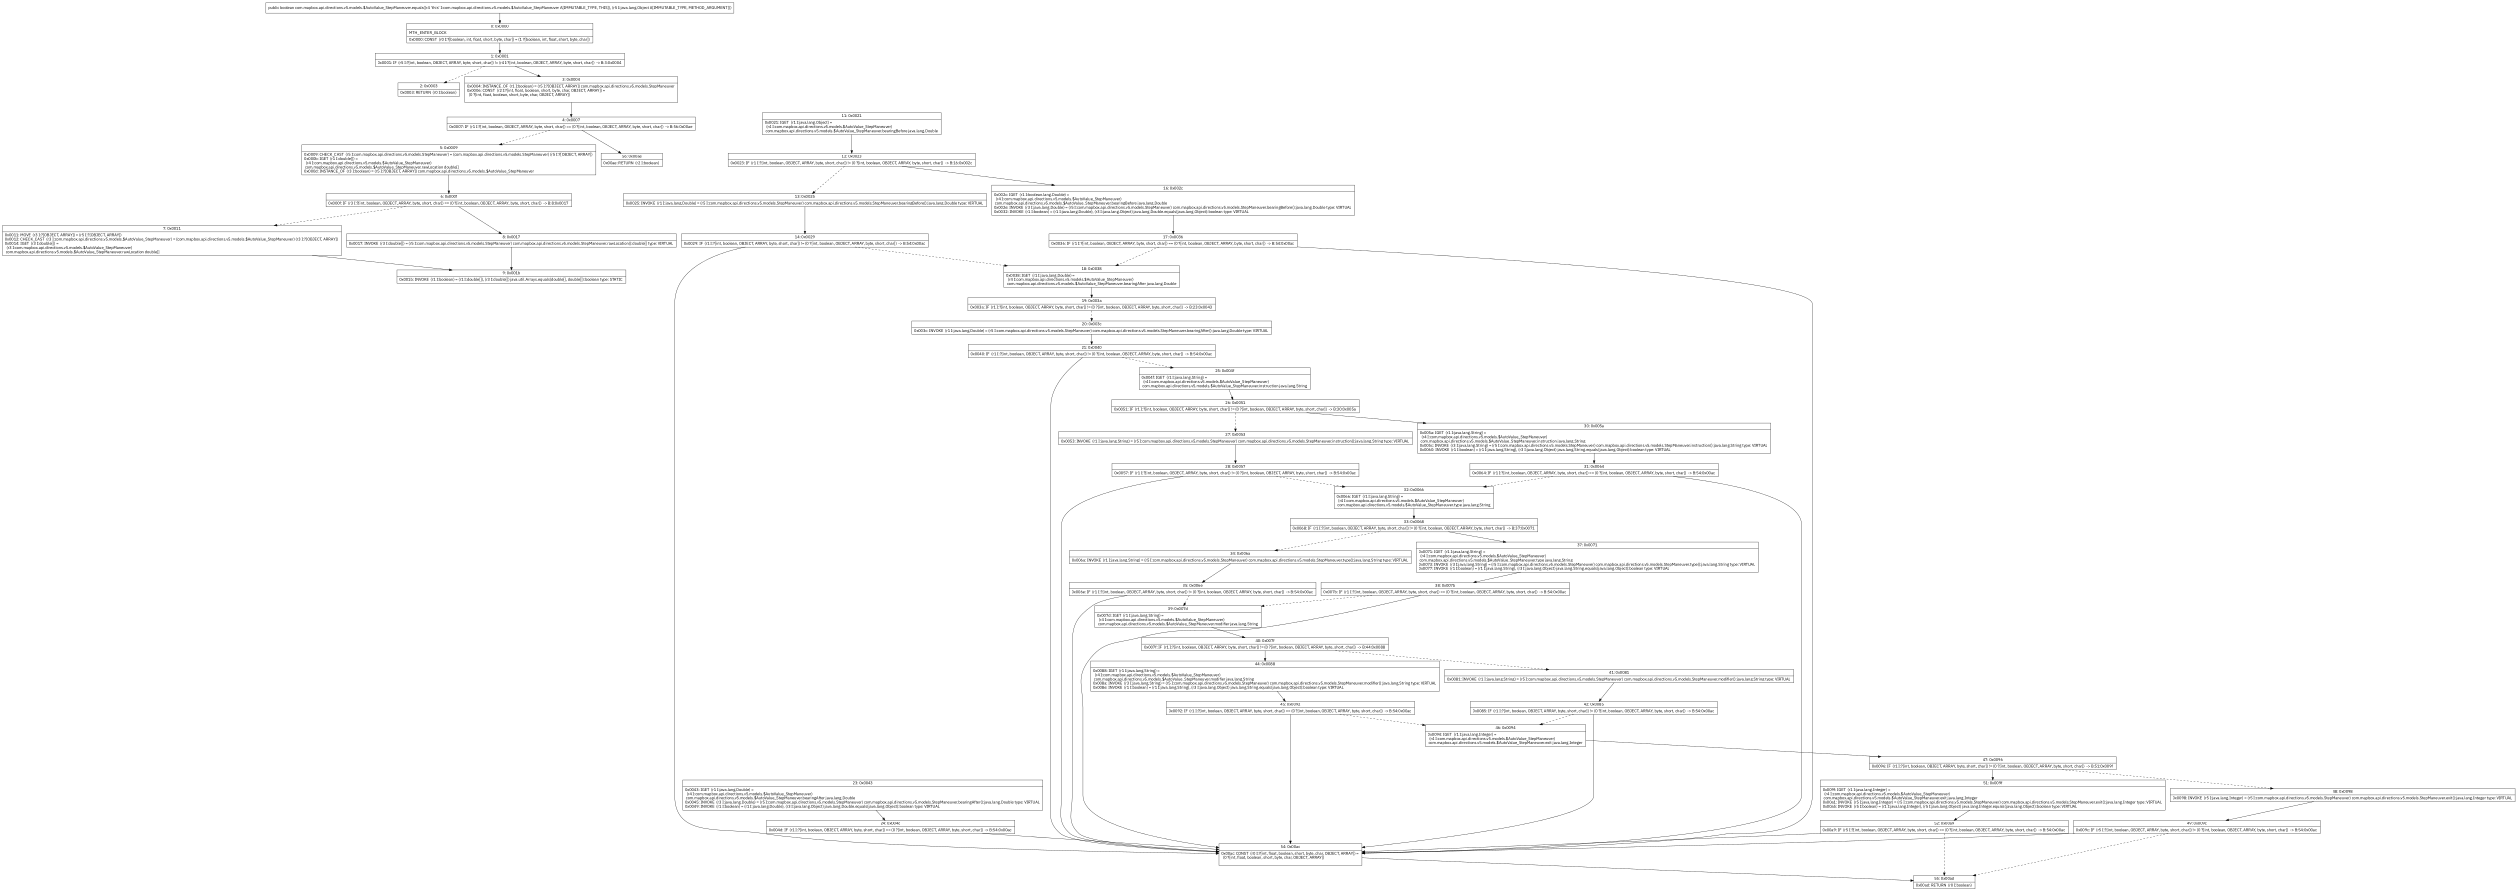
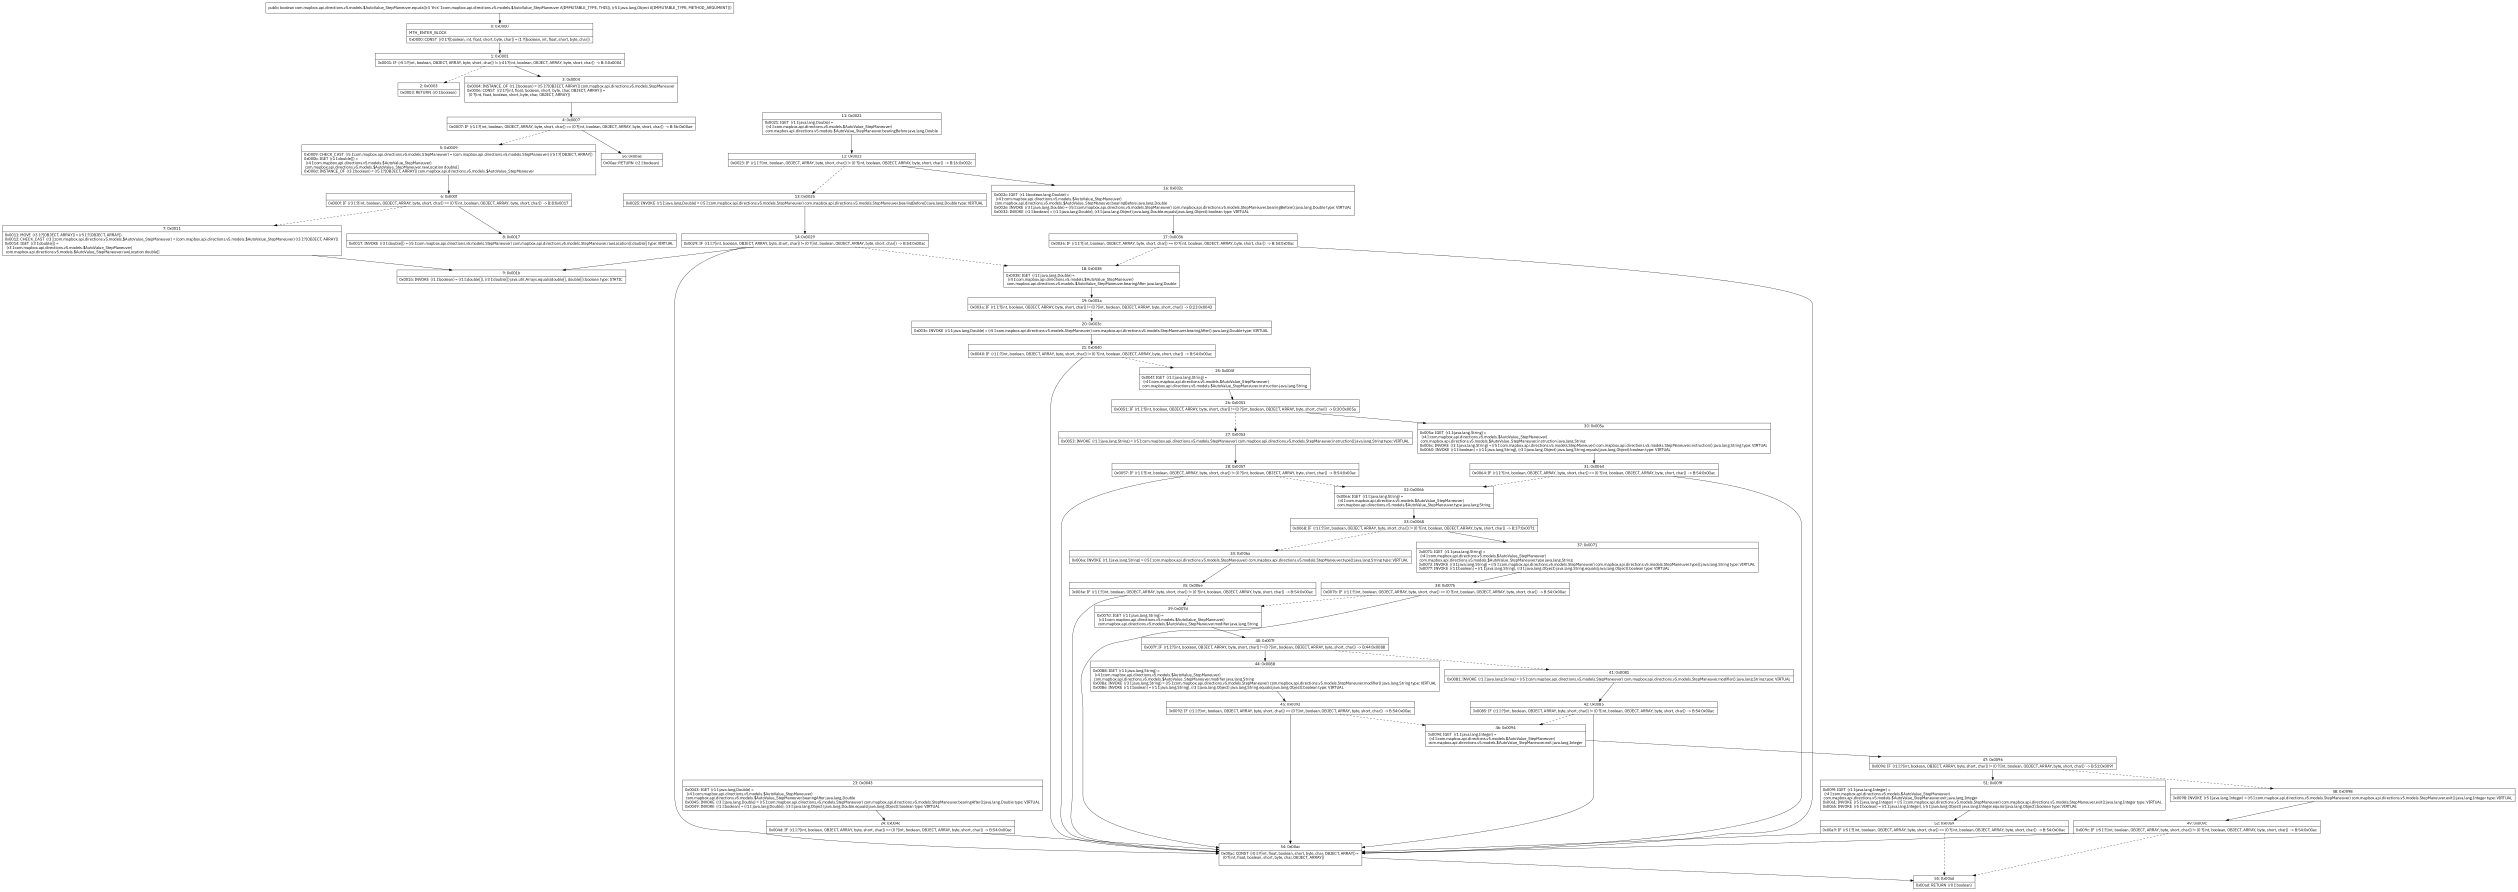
  digraph {
    fontname="IBM Plex Sans"
    node [fontname="IBM Plex Sans" shape=record]
    edge [fontname="IBM Plex Sans"]
    n1 [label="{0\:\ 0x0000|MTH_ENTER_BLOCK\l|0x0000: CONST  (r0 I:?[boolean, int, float, short, byte, char]) = (1 ?[boolean, int, float, short, byte, char]) \l}"]
    n2 [label="{1\:\ 0x0001|0x0001: IF  (r5 I:?[int, boolean, OBJECT, ARRAY, byte, short, char]) != (r4 I:?[int, boolean, OBJECT, ARRAY, byte, short, char])  \-\> B:3:0x0004 \l}"]
    n3 [label="{2\:\ 0x0003|0x0003: RETURN  (r0 I:boolean) \l}"]
    n4 [label="{3\:\ 0x0004|0x0004: INSTANCE_OF  (r1 I:boolean) = (r5 I:?[OBJECT, ARRAY]) com.mapbox.api.directions.v5.models.StepManeuver \l0x0006: CONST  (r2 I:?[int, float, boolean, short, byte, char, OBJECT, ARRAY]) = \l  (0 ?[int, float, boolean, short, byte, char, OBJECT, ARRAY])\l \l}"]
    n5 [label="{4\:\ 0x0007|0x0007: IF  (r1 I:?[int, boolean, OBJECT, ARRAY, byte, short, char]) == (0 ?[int, boolean, OBJECT, ARRAY, byte, short, char])  \-\> B:56:0x00ae \l}"]
    n6 [label="{5\:\ 0x0009|0x0009: CHECK_CAST  (r5 I:com.mapbox.api.directions.v5.models.StepManeuver) = (com.mapbox.api.directions.v5.models.StepManeuver) (r5 I:?[OBJECT, ARRAY]) \l0x000b: IGET  (r1 I:double[]) = \l  (r4 I:com.mapbox.api.directions.v5.models.$AutoValue_StepManeuver)\l com.mapbox.api.directions.v5.models.$AutoValue_StepManeuver.rawLocation double[] \l0x000d: INSTANCE_OF  (r3 I:boolean) = (r5 I:?[OBJECT, ARRAY]) com.mapbox.api.directions.v5.models.$AutoValue_StepManeuver \l}"]
    n7 [label="{56\:\ 0x00ae|0x00ae: RETURN  (r2 I:boolean) \l}"]
    n8 [label="{6\:\ 0x000f|0x000f: IF  (r3 I:?[int, boolean, OBJECT, ARRAY, byte, short, char]) == (0 ?[int, boolean, OBJECT, ARRAY, byte, short, char])  \-\> B:8:0x0017 \l}"]
    n9 [label="{7\:\ 0x0011|0x0011: MOVE  (r3 I:?[OBJECT, ARRAY]) = (r5 I:?[OBJECT, ARRAY]) \l0x0012: CHECK_CAST  (r3 I:com.mapbox.api.directions.v5.models.$AutoValue_StepManeuver) = (com.mapbox.api.directions.v5.models.$AutoValue_StepManeuver) (r3 I:?[OBJECT, ARRAY]) \l0x0014: IGET  (r3 I:double[]) = \l  (r3 I:com.mapbox.api.directions.v5.models.$AutoValue_StepManeuver)\l com.mapbox.api.directions.v5.models.$AutoValue_StepManeuver.rawLocation double[] \l}"]
    n10 [label="{8\:\ 0x0017|0x0017: INVOKE  (r3 I:double[]) = (r5 I:com.mapbox.api.directions.v5.models.StepManeuver) com.mapbox.api.directions.v5.models.StepManeuver.rawLocation():double[] type: VIRTUAL \l}"]
    n11 [label="{9\:\ 0x001b|0x001b: INVOKE  (r1 I:boolean) = (r1 I:double[]), (r3 I:double[]) java.util.Arrays.equals(double[], double[]):boolean type: STATIC \l}"]
-   n12 [label="{11\:\ 0x0021|0x0021: IGET  (r1 I:java.lang.Object) = \l  (r4 I:com.mapbox.api.directions.v5.models.$AutoValue_StepManeuver)\l com.mapbox.api.directions.v5.models.$AutoValue_StepManeuver.bearingBefore java.lang.Double \l}"]
+   n12 [label="{11\:\ 0x0021|0x0021: IGET  (r1 I:java.lang.Double) = \l  (r4 I:com.mapbox.api.directions.v5.models.$AutoValue_StepManeuver)\l com.mapbox.api.directions.v5.models.$AutoValue_StepManeuver.bearingBefore java.lang.Double \l}"]
    n13 [label="{12\:\ 0x0023|0x0023: IF  (r1 I:?[int, boolean, OBJECT, ARRAY, byte, short, char]) != (0 ?[int, boolean, OBJECT, ARRAY, byte, short, char])  \-\> B:16:0x002c \l}"]
    n14 [label="{54\:\ 0x00ac|0x00ac: CONST  (r0 I:?[int, float, boolean, short, byte, char, OBJECT, ARRAY]) = \l  (0 ?[int, float, boolean, short, byte, char, OBJECT, ARRAY])\l \l}"]
    n15 [label="{55\:\ 0x00ad|0x00ad: RETURN  (r0 I:boolean) \l}"]
    n16 [label="{13\:\ 0x0025|0x0025: INVOKE  (r1 I:java.lang.Double) = (r5 I:com.mapbox.api.directions.v5.models.StepManeuver) com.mapbox.api.directions.v5.models.StepManeuver.bearingBefore():java.lang.Double type: VIRTUAL \l}"]
    n17 [label="{16\:\ 0x002c|0x002c: IGET  (r1 I:boolean.lang.Double) = \l  (r4 I:com.mapbox.api.directions.v5.models.$AutoValue_StepManeuver)\l com.mapbox.api.directions.v5.models.$AutoValue_StepManeuver.bearingBefore java.lang.Double \l0x002e: INVOKE  (r3 I:java.lang.Double) = (r5 I:com.mapbox.api.directions.v5.models.StepManeuver) com.mapbox.api.directions.v5.models.StepManeuver.bearingBefore():java.lang.Double type: VIRTUAL \l0x0032: INVOKE  (r1 I:boolean) = (r1 I:java.lang.Double), (r3 I:java.lang.Object) java.lang.Double.equals(java.lang.Object):boolean type: VIRTUAL \l}"]
    n18 [label="{14\:\ 0x0029|0x0029: IF  (r1 I:?[int, boolean, OBJECT, ARRAY, byte, short, char]) != (0 ?[int, boolean, OBJECT, ARRAY, byte, short, char])  \-\> B:54:0x00ac \l}"]
    n19 [label="{17\:\ 0x0036|0x0036: IF  (r1 I:?[int, boolean, OBJECT, ARRAY, byte, short, char]) == (0 ?[int, boolean, OBJECT, ARRAY, byte, short, char])  \-\> B:54:0x00ac \l}"]
    n20 [label="{18\:\ 0x0038|0x0038: IGET  (r1 I:java.lang.Double) = \l  (r4 I:com.mapbox.api.directions.v5.models.$AutoValue_StepManeuver)\l com.mapbox.api.directions.v5.models.$AutoValue_StepManeuver.bearingAfter java.lang.Double \l}"]
    n21 [label="{19\:\ 0x003a|0x003a: IF  (r1 I:?[int, boolean, OBJECT, ARRAY, byte, short, char]) != (0 ?[int, boolean, OBJECT, ARRAY, byte, short, char])  \-\> B:23:0x0043 \l}"]
    n22 [label="{20\:\ 0x003c|0x003c: INVOKE  (r1 I:java.lang.Double) = (r5 I:com.mapbox.api.directions.v5.models.StepManeuver) com.mapbox.api.directions.v5.models.StepManeuver.bearingAfter():java.lang.Double type: VIRTUAL \l}"]
    n23 [label="{21\:\ 0x0040|0x0040: IF  (r1 I:?[int, boolean, OBJECT, ARRAY, byte, short, char]) != (0 ?[int, boolean, OBJECT, ARRAY, byte, short, char])  \-\> B:54:0x00ac \l}"]
    n24 [label="{23\:\ 0x0043|0x0043: IGET  (r1 I:java.lang.Double) = \l  (r4 I:com.mapbox.api.directions.v5.models.$AutoValue_StepManeuver)\l com.mapbox.api.directions.v5.models.$AutoValue_StepManeuver.bearingAfter java.lang.Double \l0x0045: INVOKE  (r3 I:java.lang.Double) = (r5 I:com.mapbox.api.directions.v5.models.StepManeuver) com.mapbox.api.directions.v5.models.StepManeuver.bearingAfter():java.lang.Double type: VIRTUAL \l0x0049: INVOKE  (r1 I:boolean) = (r1 I:java.lang.Double), (r3 I:java.lang.Object) java.lang.Double.equals(java.lang.Object):boolean type: VIRTUAL \l}"]
    n25 [label="{24\:\ 0x004d|0x004d: IF  (r1 I:?[int, boolean, OBJECT, ARRAY, byte, short, char]) == (0 ?[int, boolean, OBJECT, ARRAY, byte, short, char])  \-\> B:54:0x00ac \l}"]
    n26 [label="{25\:\ 0x004f|0x004f: IGET  (r1 I:java.lang.String) = \l  (r4 I:com.mapbox.api.directions.v5.models.$AutoValue_StepManeuver)\l com.mapbox.api.directions.v5.models.$AutoValue_StepManeuver.instruction java.lang.String \l}"]
    n27 [label="{26\:\ 0x0051|0x0051: IF  (r1 I:?[int, boolean, OBJECT, ARRAY, byte, short, char]) != (0 ?[int, boolean, OBJECT, ARRAY, byte, short, char])  \-\> B:30:0x005a \l}"]
    n28 [label="{27\:\ 0x0053|0x0053: INVOKE  (r1 I:java.lang.String) = (r5 I:com.mapbox.api.directions.v5.models.StepManeuver) com.mapbox.api.directions.v5.models.StepManeuver.instruction():java.lang.String type: VIRTUAL \l}"]
    n29 [label="{30\:\ 0x005a|0x005a: IGET  (r1 I:java.lang.String) = \l  (r4 I:com.mapbox.api.directions.v5.models.$AutoValue_StepManeuver)\l com.mapbox.api.directions.v5.models.$AutoValue_StepManeuver.instruction java.lang.String \l0x005c: INVOKE  (r3 I:java.lang.String) = (r5 I:com.mapbox.api.directions.v5.models.StepManeuver) com.mapbox.api.directions.v5.models.StepManeuver.instruction():java.lang.String type: VIRTUAL \l0x0060: INVOKE  (r1 I:boolean) = (r1 I:java.lang.String), (r3 I:java.lang.Object) java.lang.String.equals(java.lang.Object):boolean type: VIRTUAL \l}"]
    n30 [label="{28\:\ 0x0057|0x0057: IF  (r1 I:?[int, boolean, OBJECT, ARRAY, byte, short, char]) != (0 ?[int, boolean, OBJECT, ARRAY, byte, short, char])  \-\> B:54:0x00ac \l}"]
    n31 [label="{31\:\ 0x0064|0x0064: IF  (r1 I:?[int, boolean, OBJECT, ARRAY, byte, short, char]) == (0 ?[int, boolean, OBJECT, ARRAY, byte, short, char])  \-\> B:54:0x00ac \l}"]
    n32 [label="{32\:\ 0x0066|0x0066: IGET  (r1 I:java.lang.String) = \l  (r4 I:com.mapbox.api.directions.v5.models.$AutoValue_StepManeuver)\l com.mapbox.api.directions.v5.models.$AutoValue_StepManeuver.type java.lang.String \l}"]
    n33 [label="{33\:\ 0x0068|0x0068: IF  (r1 I:?[int, boolean, OBJECT, ARRAY, byte, short, char]) != (0 ?[int, boolean, OBJECT, ARRAY, byte, short, char])  \-\> B:37:0x0071 \l}"]
    n34 [label="{34\:\ 0x006a|0x006a: INVOKE  (r1 I:java.lang.String) = (r5 I:com.mapbox.api.directions.v5.models.StepManeuver) com.mapbox.api.directions.v5.models.StepManeuver.type():java.lang.String type: VIRTUAL \l}"]
    n35 [label="{37\:\ 0x0071|0x0071: IGET  (r1 I:java.lang.String) = \l  (r4 I:com.mapbox.api.directions.v5.models.$AutoValue_StepManeuver)\l com.mapbox.api.directions.v5.models.$AutoValue_StepManeuver.type java.lang.String \l0x0073: INVOKE  (r3 I:java.lang.String) = (r5 I:com.mapbox.api.directions.v5.models.StepManeuver) com.mapbox.api.directions.v5.models.StepManeuver.type():java.lang.String type: VIRTUAL \l0x0077: INVOKE  (r1 I:boolean) = (r1 I:java.lang.String), (r3 I:java.lang.Object) java.lang.String.equals(java.lang.Object):boolean type: VIRTUAL \l}"]
    n36 [label="{35\:\ 0x006e|0x006e: IF  (r1 I:?[int, boolean, OBJECT, ARRAY, byte, short, char]) != (0 ?[int, boolean, OBJECT, ARRAY, byte, short, char])  \-\> B:54:0x00ac \l}"]
    n37 [label="{38\:\ 0x007b|0x007b: IF  (r1 I:?[int, boolean, OBJECT, ARRAY, byte, short, char]) == (0 ?[int, boolean, OBJECT, ARRAY, byte, short, char])  \-\> B:54:0x00ac \l}"]
    n38 [label="{39\:\ 0x007d|0x007d: IGET  (r1 I:java.lang.String) = \l  (r4 I:com.mapbox.api.directions.v5.models.$AutoValue_StepManeuver)\l com.mapbox.api.directions.v5.models.$AutoValue_StepManeuver.modifier java.lang.String \l}"]
    n39 [label="{40\:\ 0x007f|0x007f: IF  (r1 I:?[int, boolean, OBJECT, ARRAY, byte, short, char]) != (0 ?[int, boolean, OBJECT, ARRAY, byte, short, char])  \-\> B:44:0x0088 \l}"]
    n40 [label="{41\:\ 0x0081|0x0081: INVOKE  (r1 I:java.lang.String) = (r5 I:com.mapbox.api.directions.v5.models.StepManeuver) com.mapbox.api.directions.v5.models.StepManeuver.modifier():java.lang.String type: VIRTUAL \l}"]
    n41 [label="{44\:\ 0x0088|0x0088: IGET  (r1 I:java.lang.String) = \l  (r4 I:com.mapbox.api.directions.v5.models.$AutoValue_StepManeuver)\l com.mapbox.api.directions.v5.models.$AutoValue_StepManeuver.modifier java.lang.String \l0x008a: INVOKE  (r3 I:java.lang.String) = (r5 I:com.mapbox.api.directions.v5.models.StepManeuver) com.mapbox.api.directions.v5.models.StepManeuver.modifier():java.lang.String type: VIRTUAL \l0x008e: INVOKE  (r1 I:boolean) = (r1 I:java.lang.String), (r3 I:java.lang.Object) java.lang.String.equals(java.lang.Object):boolean type: VIRTUAL \l}"]
    n42 [label="{42\:\ 0x0085|0x0085: IF  (r1 I:?[int, boolean, OBJECT, ARRAY, byte, short, char]) != (0 ?[int, boolean, OBJECT, ARRAY, byte, short, char])  \-\> B:54:0x00ac \l}"]
    n43 [label="{45\:\ 0x0092|0x0092: IF  (r1 I:?[int, boolean, OBJECT, ARRAY, byte, short, char]) == (0 ?[int, boolean, OBJECT, ARRAY, byte, short, char])  \-\> B:54:0x00ac \l}"]
    n44 [label="{46\:\ 0x0094|0x0094: IGET  (r1 I:java.lang.Integer) = \l  (r4 I:com.mapbox.api.directions.v5.models.$AutoValue_StepManeuver)\l com.mapbox.api.directions.v5.models.$AutoValue_StepManeuver.exit java.lang.Integer \l}"]
    n45 [label="{47\:\ 0x0096|0x0096: IF  (r1 I:?[int, boolean, OBJECT, ARRAY, byte, short, char]) != (0 ?[int, boolean, OBJECT, ARRAY, byte, short, char])  \-\> B:51:0x009f \l}"]
    n46 [label="{48\:\ 0x0098|0x0098: INVOKE  (r5 I:java.lang.Integer) = (r5 I:com.mapbox.api.directions.v5.models.StepManeuver) com.mapbox.api.directions.v5.models.StepManeuver.exit():java.lang.Integer type: VIRTUAL \l}"]
    n47 [label="{51\:\ 0x009f|0x009f: IGET  (r1 I:java.lang.Integer) = \l  (r4 I:com.mapbox.api.directions.v5.models.$AutoValue_StepManeuver)\l com.mapbox.api.directions.v5.models.$AutoValue_StepManeuver.exit java.lang.Integer \l0x00a1: INVOKE  (r5 I:java.lang.Integer) = (r5 I:com.mapbox.api.directions.v5.models.StepManeuver) com.mapbox.api.directions.v5.models.StepManeuver.exit():java.lang.Integer type: VIRTUAL \l0x00a5: INVOKE  (r5 I:boolean) = (r1 I:java.lang.Integer), (r5 I:java.lang.Object) java.lang.Integer.equals(java.lang.Object):boolean type: VIRTUAL \l}"]
    n48 [label="{49\:\ 0x009c|0x009c: IF  (r5 I:?[int, boolean, OBJECT, ARRAY, byte, short, char]) != (0 ?[int, boolean, OBJECT, ARRAY, byte, short, char])  \-\> B:54:0x00ac \l}"]
    n49 [label="{52\:\ 0x00a9|0x00a9: IF  (r5 I:?[int, boolean, OBJECT, ARRAY, byte, short, char]) == (0 ?[int, boolean, OBJECT, ARRAY, byte, short, char])  \-\> B:54:0x00ac \l}"]
    n50 [label="{public boolean com.mapbox.api.directions.v5.models.$AutoValue_StepManeuver.equals((r4 'this' I:com.mapbox.api.directions.v5.models.$AutoValue_StepManeuver A[IMMUTABLE_TYPE, THIS]), (r5 I:java.lang.Object A[IMMUTABLE_TYPE, METHOD_ARGUMENT])) }"]
    n1 -> n2
    n2 -> n3 [style=dashed]
    n2 -> n4
    n4 -> n5
    n5 -> n6 [style=dashed]
    n5 -> n7
    n6 -> n8
    n8 -> n9 [style=dashed]
    n8 -> n10
    n9 -> n11
-   n10 -> n11
+   n18 -> n11
    n12 -> n13
    n13 -> n16 [style=dashed]
    n13 -> n17
    n14 -> n15
    n16 -> n18
    n17 -> n19
    n18 -> n14
    n18 -> n20 [style=dashed]
    n19 -> n14
    n19 -> n20 [style=dashed]
    n20 -> n21
    n21 -> n22 [style=dashed]
    n22 -> n23
    n23 -> n14
    n23 -> n26 [style=dashed]
    n24 -> n25
    n25 -> n14
    n26 -> n27
    n27 -> n28 [style=dashed]
    n27 -> n29
    n28 -> n30
    n29 -> n31
    n30 -> n14
    n30 -> n32 [style=dashed]
    n31 -> n14
    n31 -> n32 [style=dashed]
    n32 -> n33
    n33 -> n34 [style=dashed]
    n33 -> n35
    n34 -> n36
    n35 -> n37
    n36 -> n14
    n36 -> n38 [style=dashed]
    n37 -> n14
    n37 -> n38 [style=dashed]
    n38 -> n39
    n39 -> n40 [style=dashed]
    n39 -> n41
    n40 -> n42
    n41 -> n43
    n42 -> n14
    n42 -> n44 [style=dashed]
    n43 -> n14
    n43 -> n44 [style=dashed]
    n44 -> n45
    n45 -> n46 [style=dashed]
    n45 -> n47
    n46 -> n48
    n47 -> n49
    n48 -> n14
    n48 -> n15 [style=dashed]
    n49 -> n14
    n49 -> n15 [style=dashed]
    n50 -> n1
  }
